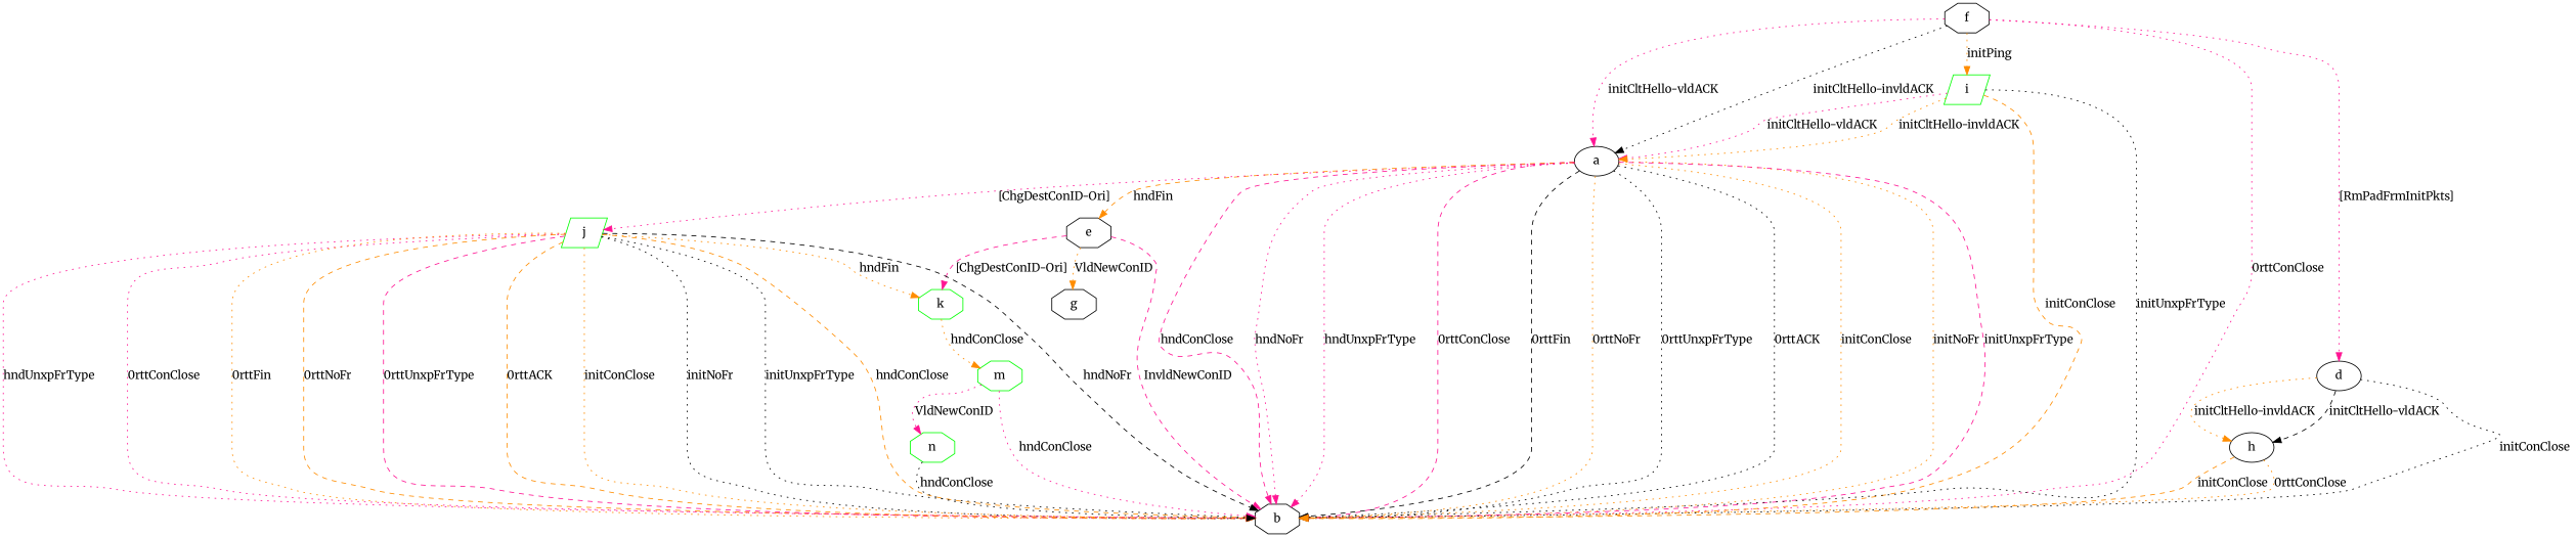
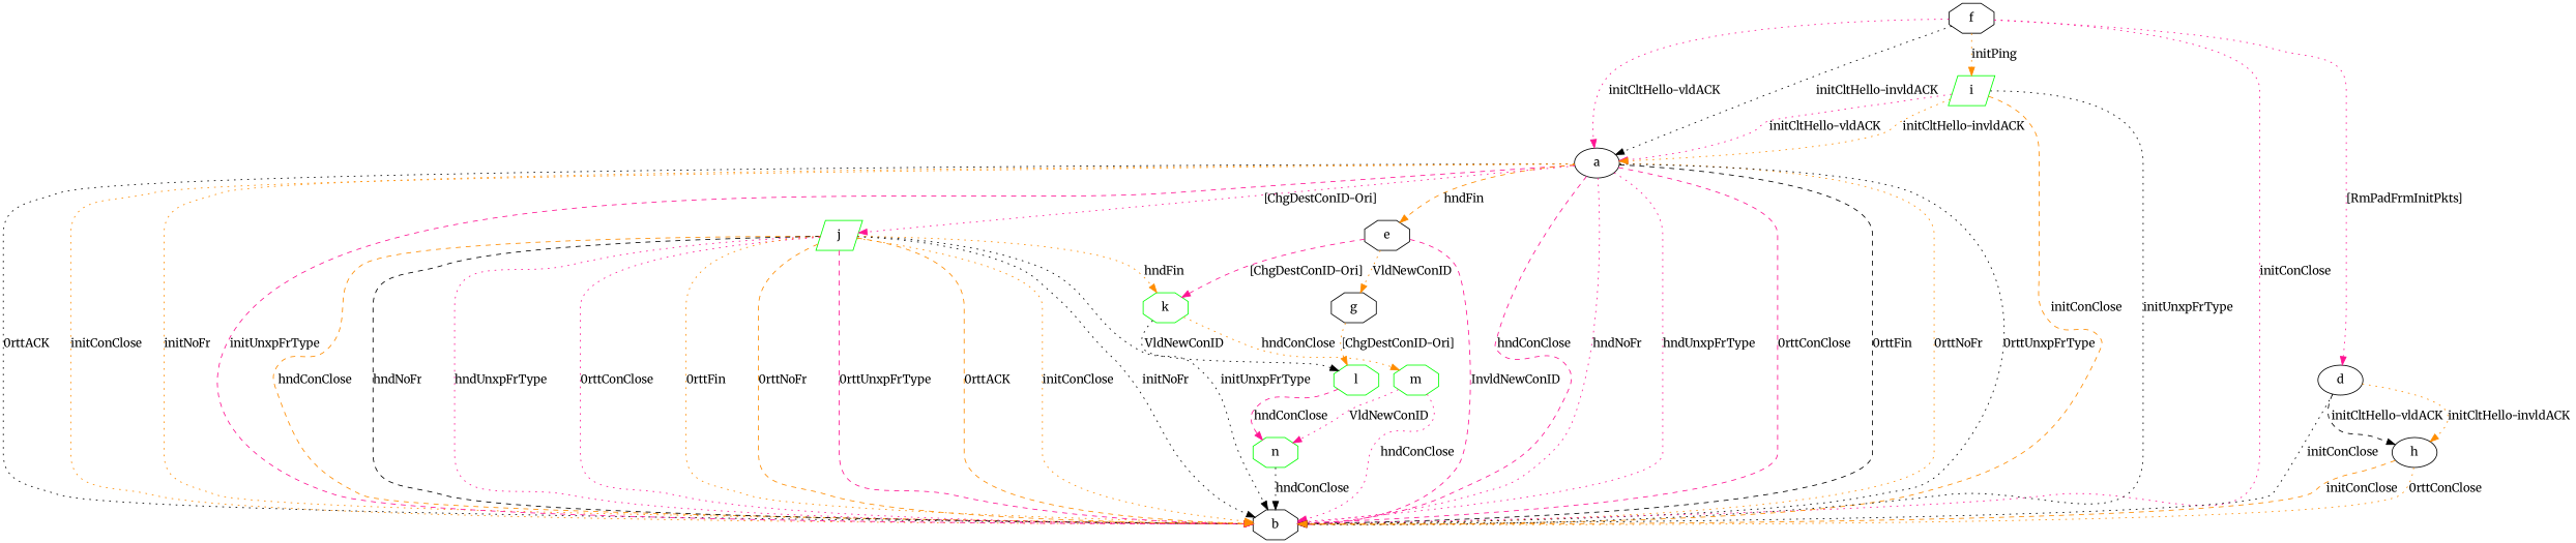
  digraph {
    fontname=Merriweather
    node [fontname=Merriweather shape=octagon]
    edge [color=darkorange fontname=Merriweather style=dotted]
    a [shape=ellipse]
    b
    e
    j [color=green shape=parallelogram]
    g
    k [color=green]
+   l [color=green]
    m [color=green]
    f
    d [shape=ellipse]
    i [color=green shape=parallelogram]
    h [shape=ellipse]
    n [color=green]
    a -> b [color=deeppink label="hndConClose " style=dashed]
    a -> b [color=deeppink label="hndNoFr "]
    a -> b [color=deeppink label="hndUnxpFrType "]
    a -> b [color=deeppink label="0rttConClose " style=dashed]
    a -> b [color=black label="0rttFin " style=dashed]
    a -> b [label="0rttNoFr "]
    a -> b [color=black label="0rttUnxpFrType "]
    a -> b [color=black label="0rttACK "]
    a -> b [label="initConClose "]
    a -> b [label="initNoFr "]
    a -> b [color=deeppink label="initUnxpFrType " style=dashed]
    a -> e [label="hndFin " style=dashed]
    a -> j [color=deeppink label="[ChgDestConID-Ori] "]
    e -> b [color=deeppink label="InvldNewConID " style=dashed]
    e -> g [label="VldNewConID "]
    e -> k [color=deeppink label="[ChgDestConID-Ori] " style=dashed]
    j -> b [label="initConClose "]
    j -> b [color=black label="initNoFr "]
    j -> b [color=black label="initUnxpFrType "]
    j -> b [label="hndConClose " style=dashed]
    j -> b [color=black label="hndNoFr " style=dashed]
    j -> b [color=deeppink label="hndUnxpFrType "]
    j -> b [color=deeppink label="0rttConClose "]
    j -> b [label="0rttFin "]
    j -> b [label="0rttNoFr " style=dashed]
    j -> b [color=deeppink label="0rttUnxpFrType " style=dashed]
    j -> b [label="0rttACK " style=dashed]
    j -> k [label="hndFin "]
+   g -> l [label="[ChgDestConID-Ori] "]
+   k -> l [color=black label="VldNewConID "]
    k -> m [label="hndConClose "]
+   l -> n [color=deeppink label="hndConClose " style=dashed]
    m -> b [color=deeppink label="hndConClose "]
    m -> n [color=deeppink label="VldNewConID "]
    f -> a [color=deeppink label="initCltHello-vldACK "]
    f -> a [color=black label="initCltHello-invldACK "]
-   f -> b [color=deeppink label="0rttConClose "]
+   f -> b [color=deeppink label="initConClose "]
    f -> d [color=deeppink label="[RmPadFrmInitPkts] "]
    f -> i [label="initPing "]
    d -> b [color=black label="initConClose "]
    d -> h [color=black label="initCltHello-vldACK " style=dashed]
    d -> h [label="initCltHello-invldACK "]
    i -> a [color=deeppink label="initCltHello-vldACK "]
    i -> a [label="initCltHello-invldACK "]
    i -> b [label="initConClose " style=dashed]
    i -> b [color=black label="initUnxpFrType "]
    h -> b [label="initConClose " style=dashed]
    h -> b [label="0rttConClose "]
    n -> b [color=black label="hndConClose "]
  }
